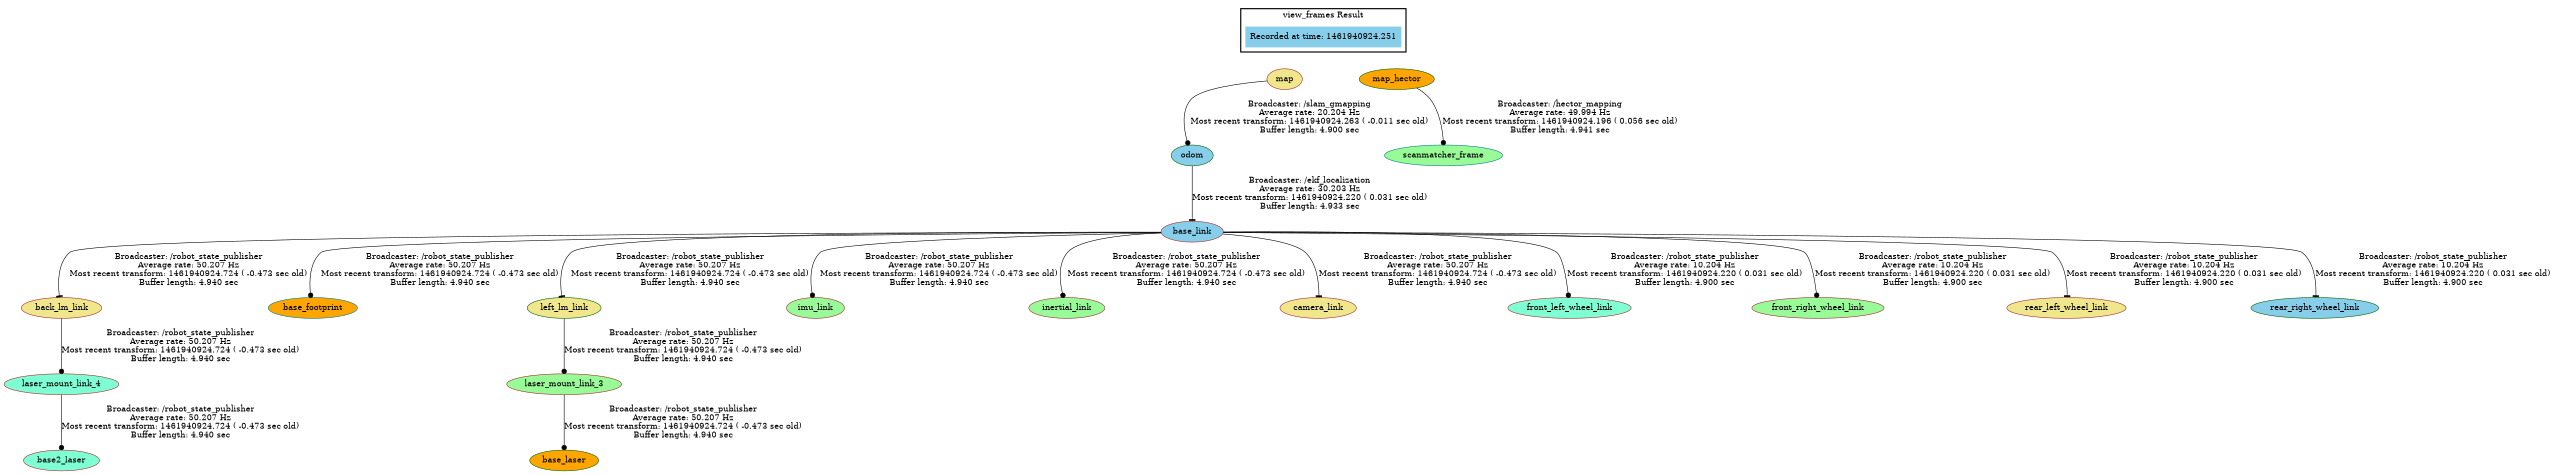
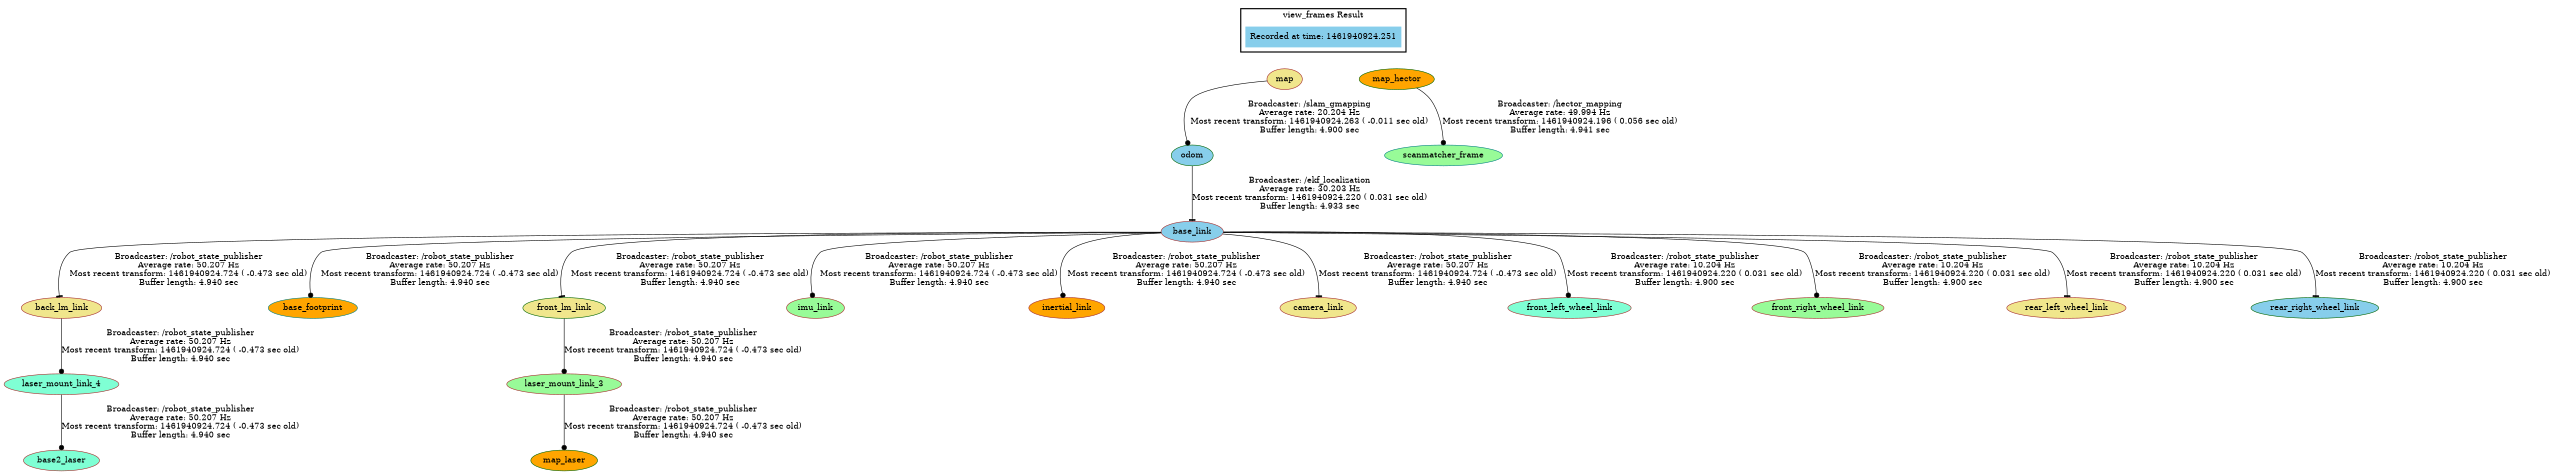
  digraph {
    node [color=brown fillcolor=khaki style=filled]
    edge [arrowhead=dot]
    "Recorded at time: 1461940924.251" [fillcolor=skyblue shape=plaintext]
    map
    map_hector [color=darkgreen fillcolor=orange]
    base_link [fillcolor=skyblue]
    back_lm_link
    base_footprint [color=teal fillcolor=orange]
-   front_lm_link [color=darkgreen label=left_lm_link]
+   front_lm_link [color=darkgreen]
    imu_link [fillcolor=palegreen]
-   inertial_link [fillcolor=palegreen]
+   inertial_link [fillcolor=orange]
    camera_link
    front_left_wheel_link [fillcolor=aquamarine]
    front_right_wheel_link [fillcolor=palegreen]
    rear_left_wheel_link
    rear_right_wheel_link [color=darkgreen fillcolor=skyblue]
    laser_mount_link_4 [fillcolor=aquamarine]
    laser_mount_link_3 [fillcolor=palegreen]
    base2_laser [fillcolor=aquamarine]
    odom [color=darkgreen fillcolor=skyblue]
-   base_laser [color=darkgreen fillcolor=orange]
+   base_laser [color=darkgreen fillcolor=orange label=map_laser]
    scanmatcher_frame [color=teal fillcolor=palegreen]
    subgraph cluster_1 {
      color=black
      label="view_frames Result"
      style=bold
      "Recorded at time: 1461940924.251"
    }
    "Recorded at time: 1461940924.251" -> map [style=invis arrowhead=""]
    "Recorded at time: 1461940924.251" -> map_hector [style=invis arrowhead=""]
    map -> odom [label="Broadcaster: /slam_gmapping\nAverage rate: 20.204 Hz\nMost recent transform: 1461940924.263 ( -0.011 sec old)\nBuffer length: 4.900 sec\n"]
    map_hector -> scanmatcher_frame [label="Broadcaster: /hector_mapping\nAverage rate: 49.994 Hz\nMost recent transform: 1461940924.196 ( 0.056 sec old)\nBuffer length: 4.941 sec\n"]
    base_link -> back_lm_link [arrowhead=tee label="Broadcaster: /robot_state_publisher\nAverage rate: 50.207 Hz\nMost recent transform: 1461940924.724 ( -0.473 sec old)\nBuffer length: 4.940 sec\n"]
    base_link -> base_footprint [label="Broadcaster: /robot_state_publisher\nAverage rate: 50.207 Hz\nMost recent transform: 1461940924.724 ( -0.473 sec old)\nBuffer length: 4.940 sec\n"]
    base_link -> front_lm_link [arrowhead=tee label="Broadcaster: /robot_state_publisher\nAverage rate: 50.207 Hz\nMost recent transform: 1461940924.724 ( -0.473 sec old)\nBuffer length: 4.940 sec\n"]
    base_link -> imu_link [label="Broadcaster: /robot_state_publisher\nAverage rate: 50.207 Hz\nMost recent transform: 1461940924.724 ( -0.473 sec old)\nBuffer length: 4.940 sec\n"]
    base_link -> inertial_link [label="Broadcaster: /robot_state_publisher\nAverage rate: 50.207 Hz\nMost recent transform: 1461940924.724 ( -0.473 sec old)\nBuffer length: 4.940 sec\n"]
    base_link -> camera_link [arrowhead=tee label="Broadcaster: /robot_state_publisher\nAverage rate: 50.207 Hz\nMost recent transform: 1461940924.724 ( -0.473 sec old)\nBuffer length: 4.940 sec\n"]
    base_link -> front_left_wheel_link [label="Broadcaster: /robot_state_publisher\nAverage rate: 10.204 Hz\nMost recent transform: 1461940924.220 ( 0.031 sec old)\nBuffer length: 4.900 sec\n"]
    base_link -> front_right_wheel_link [label="Broadcaster: /robot_state_publisher\nAverage rate: 10.204 Hz\nMost recent transform: 1461940924.220 ( 0.031 sec old)\nBuffer length: 4.900 sec\n"]
    base_link -> rear_left_wheel_link [arrowhead=tee label="Broadcaster: /robot_state_publisher\nAverage rate: 10.204 Hz\nMost recent transform: 1461940924.220 ( 0.031 sec old)\nBuffer length: 4.900 sec\n"]
    base_link -> rear_right_wheel_link [arrowhead=tee label="Broadcaster: /robot_state_publisher\nAverage rate: 10.204 Hz\nMost recent transform: 1461940924.220 ( 0.031 sec old)\nBuffer length: 4.900 sec\n"]
    back_lm_link -> laser_mount_link_4 [label="Broadcaster: /robot_state_publisher\nAverage rate: 50.207 Hz\nMost recent transform: 1461940924.724 ( -0.473 sec old)\nBuffer length: 4.940 sec\n"]
    front_lm_link -> laser_mount_link_3 [label="Broadcaster: /robot_state_publisher\nAverage rate: 50.207 Hz\nMost recent transform: 1461940924.724 ( -0.473 sec old)\nBuffer length: 4.940 sec\n"]
    laser_mount_link_4 -> base2_laser [label="Broadcaster: /robot_state_publisher\nAverage rate: 50.207 Hz\nMost recent transform: 1461940924.724 ( -0.473 sec old)\nBuffer length: 4.940 sec\n"]
    laser_mount_link_3 -> base_laser [label="Broadcaster: /robot_state_publisher\nAverage rate: 50.207 Hz\nMost recent transform: 1461940924.724 ( -0.473 sec old)\nBuffer length: 4.940 sec\n"]
    odom -> base_link [arrowhead=tee label="Broadcaster: /ekf_localization\nAverage rate: 30.203 Hz\nMost recent transform: 1461940924.220 ( 0.031 sec old)\nBuffer length: 4.933 sec\n"]
  }
